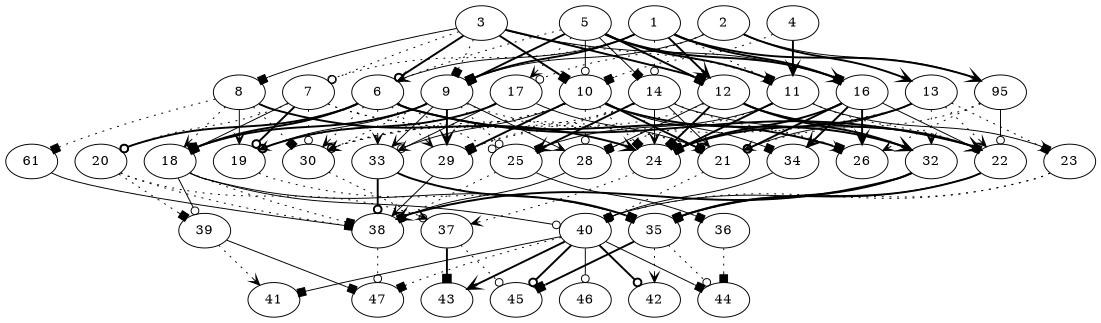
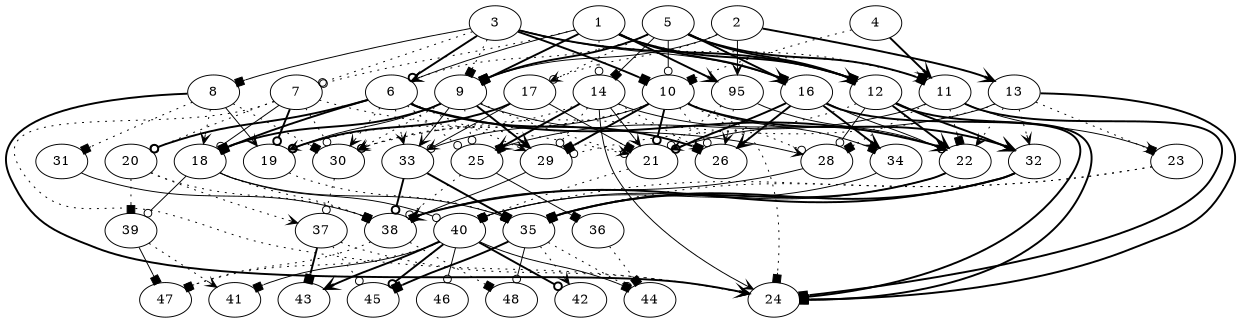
  digraph {
    node [alpha=0.07]
    edge [arrowhead=vee style=dotted]
    1 [expect_size=73759672397463552000]
    6 [alpha=0.10 expect_size=2608129913573484]
    7 [alpha=0.12 expect_size=37382017488810672128]
    9 [alpha=0.03 expect_size=1728893875180091]
    11 [alpha=0.06 expect_size=4638405931286308]
    12 [expect_size=653457884469050474496]
    14 [alpha=0.17 expect_size=735233967237627904000]
    n8 [alpha=0.11 expect_size=1560837277182506240 label=95]
    16 [alpha=0.13 expect_size=10515039128321776]
    18 [alpha=0.20 expect_size=28781882343094080]
    20 [alpha=0.15 expect_size=8870675839583256576]
    22 [alpha=0.01 expect_size=132651163844608000000]
    25 [alpha=0.02 expect_size=731526740463461376]
    26 [alpha=0.01 expect_size=19570981050989168]
    29 [expect_size=2312237993789751296000]
    30 [expect_size=277670449412514512896]
    33 [alpha=0.15 expect_size=1828295753236217856000]
    19 [alpha=0.17 expect_size=3926991597174923]
    21 [expect_size=31966346576673840]
    24 [alpha=0.05 expect_size=2066932409432123899904]
    28 [alpha=0.10 expect_size=1349879446565608751104]
    23 [alpha=0.09 expect_size=1774869096047602302976]
    32 [alpha=0.13 expect_size=226829204567922432]
    34 [alpha=0.11 expect_size=21546598428245316]
    35 [alpha=0.01 expect_size=4359577951511525]
    38 [alpha=0.00 expect_size=6569280928558345]
    39 [alpha=0.12 expect_size=194434329749565210624]
    40 [alpha=0.09 expect_size=452494909663275384832]
    37 [alpha=0.08 expect_size=1406995308689903104]
    36 [alpha=0.15 expect_size=1119181993556124800]
    2 [alpha=0.18 expect_size=3231230737365598208]
    13 [alpha=0.18 expect_size=718871215594039934976]
    17 [alpha=0.04 expect_size=84914121928861548544]
    3 [alpha=0.03 expect_size=1845851505091729664]
    8 [alpha=0.03 expect_size=38442246062596672]
    10 [alpha=0.14 expect_size=1569207475309383936]
-   31 [alpha=0.12 expect_size=28999359766329800 label=61]
+   31 [alpha=0.12 expect_size=28999359766329800]
    4 [alpha=0.16 expect_size=2143828813165887488000]
    5 [alpha=0.08 expect_size=12289471073601108]
    42 [alpha=0.03 expect_size=2804141921386503680]
    44 [alpha=0.17 expect_size=2181124726486998272]
    45 [alpha=0.10 expect_size=916402100046593]
+   48 [alpha=0.04 expect_size=2980018222655126]
    47 [alpha=0.03 expect_size=550677816732024832000]
    41 [alpha=0.04 expect_size=742007826444900630528]
    43 [alpha=0.08 expect_size=730872925177977503744]
    46 [alpha=0.02 expect_size=4788043789007500]
    1 -> 6 [style=solid]
    1 -> 7 [arrowhead=odot]
    1 -> 9 [arrowhead=box style=bold]
    1 -> 11 [arrowhead=box]
    1 -> 12 [style=bold]
    1 -> 14 [arrowhead=odot]
    1 -> n8 [style=bold]
    1 -> 16 [arrowhead=box style=bold]
    6 -> 18 [arrowhead=box style=bold]
    6 -> 20 [arrowhead=odot style=bold]
    6 -> 22 [style=bold]
    6 -> 25 [arrowhead=odot]
    6 -> 26 [arrowhead=box style=bold]
    6 -> 29
    6 -> 30
    6 -> 33
    7 -> 18 [arrowhead=odot style=solid]
    7 -> 20 [arrowhead=odot]
    7 -> 30 [arrowhead=odot]
    7 -> 19 [arrowhead=odot style=bold]
    7 -> 21 [arrowhead=odot]
    7 -> 24
    9 -> 18 [arrowhead=box style=bold]
    9 -> 25 [arrowhead=odot]
    9 -> 29 [style=bold]
    9 -> 30
    9 -> 33 [style=solid]
    9 -> 19 [arrowhead=odot style=solid]
    9 -> 21
    9 -> 28 [style=solid]
    11 -> 22 [arrowhead=box]
    11 -> 25 [arrowhead=box style=solid]
    11 -> 24 [arrowhead=box style=bold]
    11 -> 28 [arrowhead=box]
    11 -> 23 [style=solid]
    12 -> 22 [style=bold]
    12 -> 29 [arrowhead=odot]
    12 -> 24 [arrowhead=box style=bold]
    12 -> 28 [arrowhead=odot style=solid]
    12 -> 32 [style=bold]
    14 -> 22 [style=solid]
    14 -> 25 [style=bold]
    14 -> 26
    14 -> 29 [arrowhead=odot]
    14 -> 30
    14 -> 21 [style=solid]
    14 -> 24 [style=solid]
    n8 -> 22 [arrowhead=odot style=solid]
    n8 -> 26
    n8 -> 21 [arrowhead=odot]
    16 -> 22 [arrowhead=odot style=solid]
    16 -> 26 [style=bold]
    16 -> 21 [arrowhead=odot style=bold]
    16 -> 24 [arrowhead=odot style=bold]
    16 -> 34 [style=bold]
    18 -> 35 [arrowhead=box style=solid]
    18 -> 38 [arrowhead=box]
    18 -> 39 [arrowhead=odot style=solid]
    18 -> 40 [arrowhead=odot style=solid]
    20 -> 38 [arrowhead=odot]
    20 -> 39 [arrowhead=box]
    20 -> 37
    22 -> 35 [arrowhead=box style=bold]
    22 -> 40 [arrowhead=box style=solid]
    25 -> 38 [arrowhead=odot]
    25 -> 36 [arrowhead=box style=solid]
    29 -> 38 [style=solid]
    30 -> 37 [arrowhead=odot]
    33 -> 35 [arrowhead=box style=bold]
    33 -> 38 [arrowhead=odot style=bold]
    19 -> 35 [arrowhead=box]
    21 -> 40 [arrowhead=odot]
-   24 -> 37
+   37 -> 24
    28 -> 38 [arrowhead=box style=solid]
    23 -> 35 [arrowhead=box]
    23 -> 40 [arrowhead=odot]
    32 -> 35 [arrowhead=odot style=bold]
    32 -> 38 [style=bold]
    34 -> 40 [arrowhead=odot style=solid]
    35 -> 42
    35 -> 44 [arrowhead=odot]
    35 -> 45 [arrowhead=box style=bold]
+   35 -> 48 [arrowhead=odot style=solid]
+   38 -> 48 [arrowhead=box]
    38 -> 47 [arrowhead=odot]
    39 -> 47 [arrowhead=box style=solid]
    39 -> 41
    40 -> 42 [arrowhead=odot style=bold]
    40 -> 44 [arrowhead=box style=solid]
    40 -> 45 [arrowhead=odot style=bold]
    40 -> 47 [arrowhead=box]
    40 -> 41 [arrowhead=box style=solid]
    40 -> 43 [style=bold]
    40 -> 46 [arrowhead=odot style=solid]
    37 -> 45 [arrowhead=odot]
    37 -> 43 [arrowhead=box style=bold]
    36 -> 44 [arrowhead=box]
    2 -> 9 [arrowhead=box style=solid]
    2 -> n8 [style=solid]
    2 -> 13 [style=bold]
    2 -> 17 [arrowhead=odot]
    13 -> 22
    13 -> 30 [arrowhead=odot]
    13 -> 21 [style=solid]
    13 -> 24 [arrowhead=box style=bold]
    13 -> 23 [arrowhead=box]
    13 -> 32
    17 -> 33 [style=solid]
    17 -> 19 [arrowhead=odot style=bold]
    17 -> 21 [arrowhead=box style=solid]
    3 -> 6 [arrowhead=odot style=bold]
    3 -> 7 [arrowhead=odot]
    3 -> 9 [arrowhead=box]
    3 -> 11
    3 -> 12 [arrowhead=box style=bold]
    3 -> 16 [arrowhead=odot style=solid]
    3 -> 8 [arrowhead=box style=solid]
    3 -> 10 [arrowhead=box style=bold]
    8 -> 18
    8 -> 30 [arrowhead=box]
    8 -> 19 [style=solid]
    8 -> 24 [style=bold]
    8 -> 31 [arrowhead=box]
    10 -> 26 [arrowhead=odot]
    10 -> 29 [arrowhead=box style=bold]
    10 -> 30 [arrowhead=odot]
    10 -> 33 [arrowhead=odot style=solid]
    10 -> 19
    10 -> 21 [arrowhead=odot style=bold]
    10 -> 24 [arrowhead=box]
    10 -> 28 [arrowhead=odot]
    10 -> 32 [style=bold]
    10 -> 34 [arrowhead=box style=solid]
    31 -> 38 [arrowhead=box style=solid]
    4 -> 11 [style=bold]
    4 -> 10 [arrowhead=box]
    5 -> 6
    5 -> 9 [arrowhead=box style=bold]
    5 -> 11 [arrowhead=box style=bold]
    5 -> 12 [arrowhead=box style=bold]
    5 -> 14 [arrowhead=box style=solid]
    5 -> 16 [style=bold]
    5 -> 17
    5 -> 10 [arrowhead=odot style=solid]
  }
